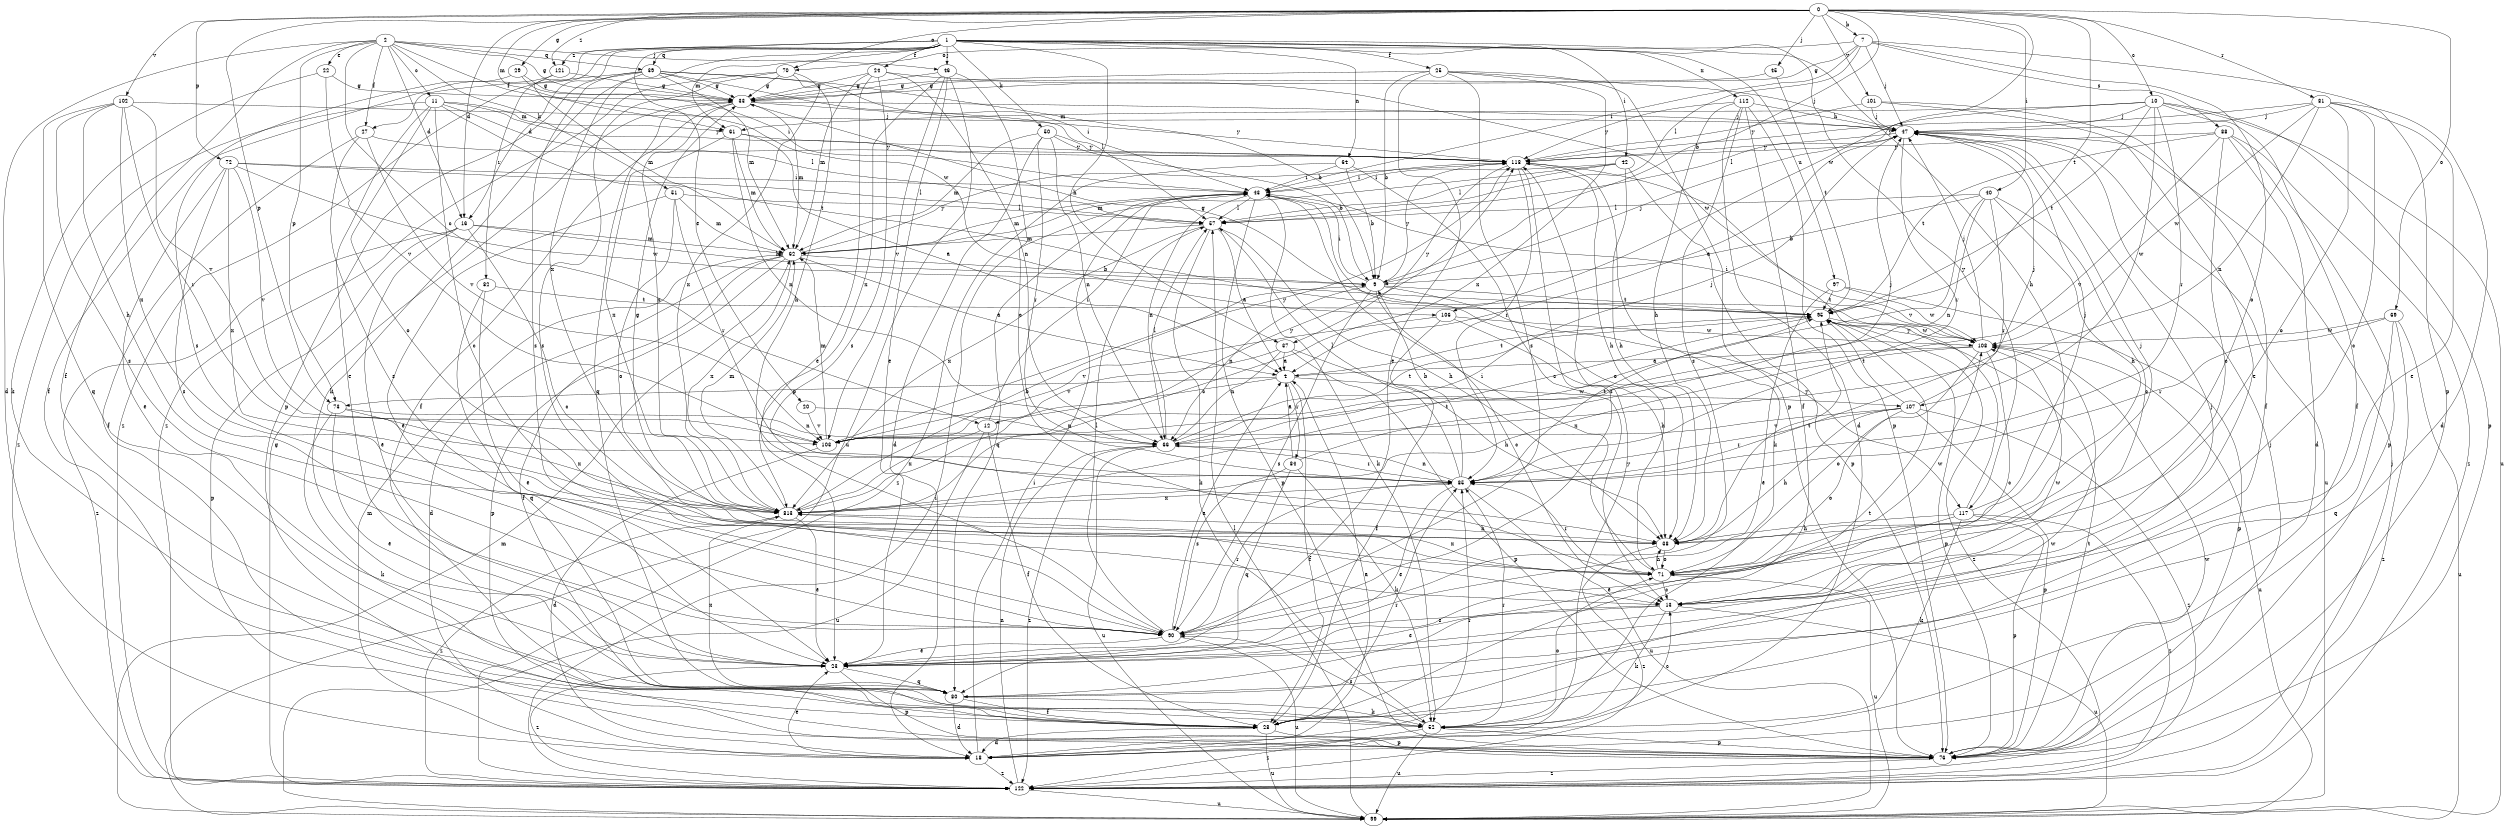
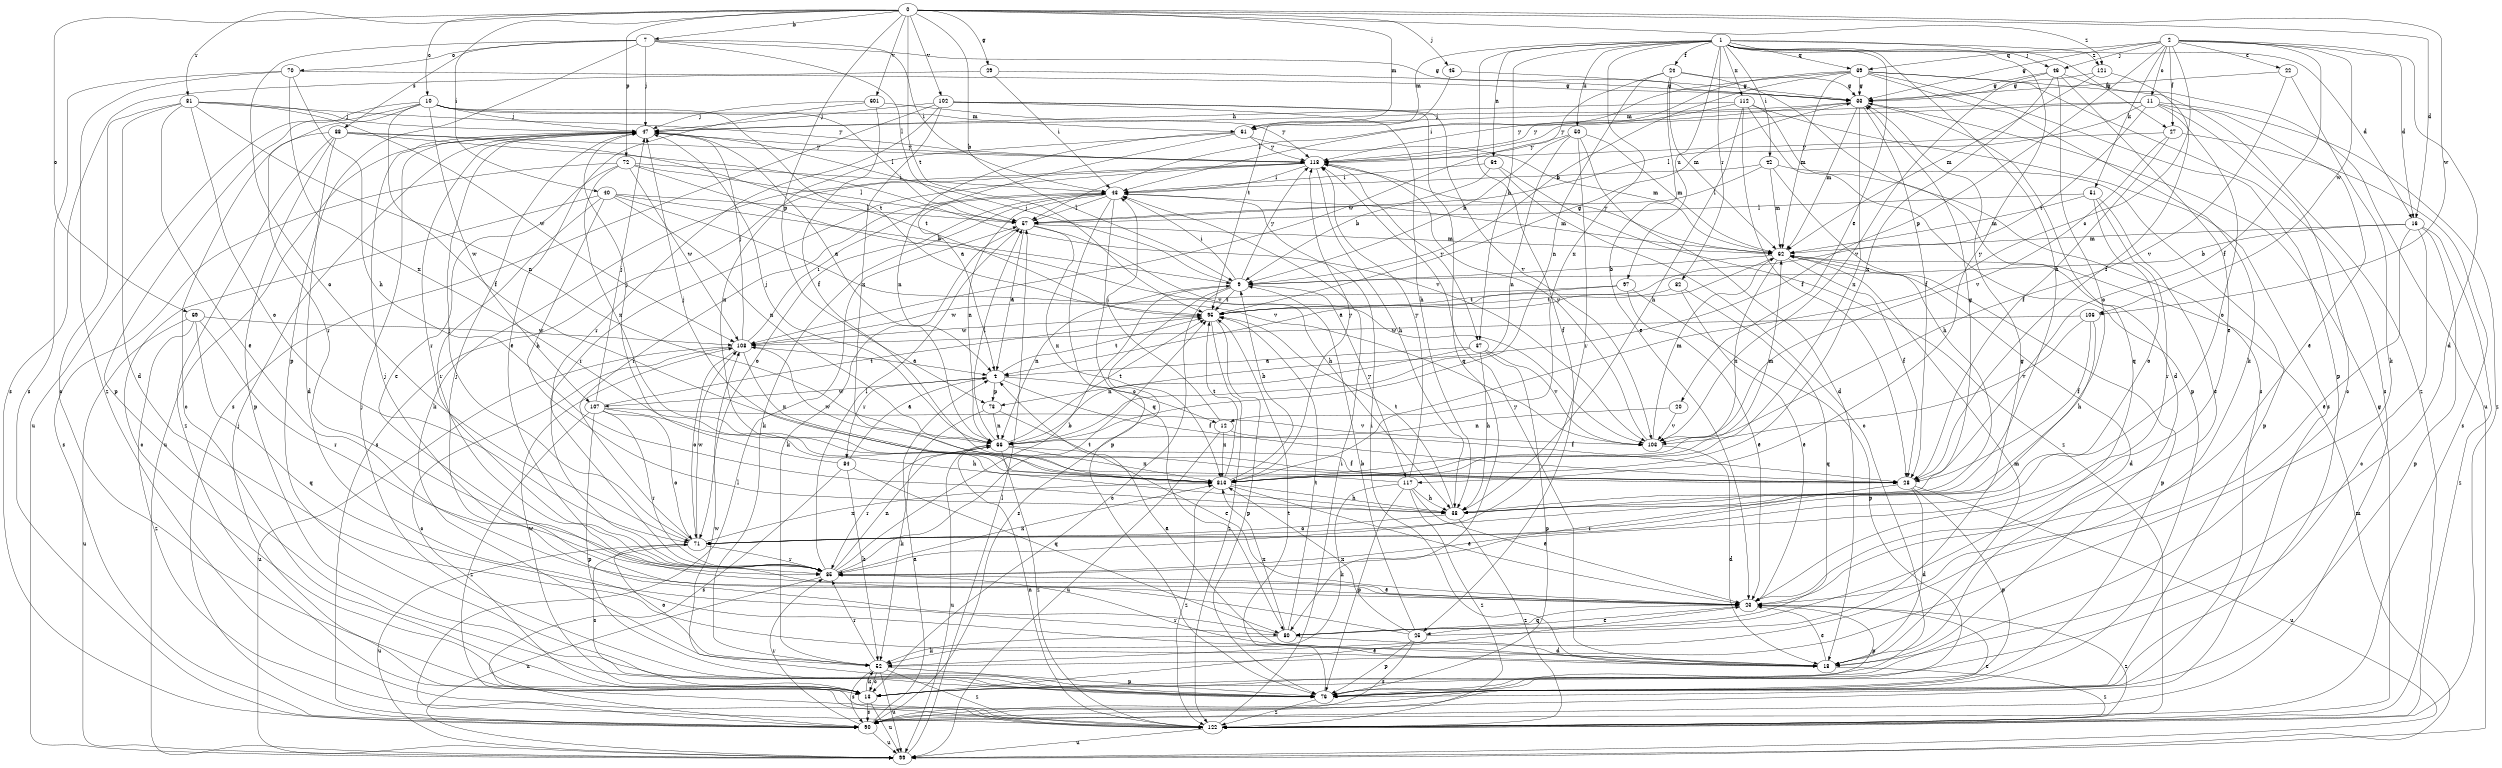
  strict digraph {
    0
    7
    9
    10
    16
    29
    40
    45
    61
    69
    70
    72
    73
    81
    95
-   101
+   101 [label=601]
    102
    106
    121
    33
    43
    47
    57
    71
    76
    88
    117
    13
    66
    90
    118
    28
    107
    85
    99
    23
    122
    62
    38
    103
    n41 [label=813]
    4
    108
    80
    52
    18
    1
    20
    24
    25
    27
    37
    42
    46
    50
    64
    n57 [label=39]
    82
    97
    112
    2
    11
    12
    22
    51
    84
    0 -> 7 [label=b]
    0 -> 9 [label=b]
    0 -> 10 [label=c]
    0 -> 16 [label=d]
    0 -> 29 [label=g]
    0 -> 40 [label=i]
    0 -> 45 [label=j]
    0 -> 61 [label=m]
    0 -> 69 [label=o]
-   0 -> 70 [label=o]
    0 -> 72 [label=p]
    0 -> 73 [label=p]
    0 -> 81 [label=r]
    0 -> 95 [label=t]
    0 -> 101 [label=v]
    0 -> 102 [label=v]
    0 -> 106 [label=w]
    0 -> 121 [label=z]
    7 -> 70 [label=o]
    7 -> 33 [label=g]
    7 -> 43 [label=i]
    7 -> 47 [label=j]
    7 -> 57 [label=l]
    7 -> 71 [label=o]
    7 -> 76 [label=p]
    7 -> 88 [label=s]
    9 -> 95 [label=t]
    9 -> 43 [label=i]
    9 -> 47 [label=j]
    9 -> 117 [label=y]
    9 -> 13 [label=c]
    9 -> 66 [label=n]
    9 -> 90 [label=s]
    9 -> 118 [label=y]
    10 -> 61 [label=m]
    10 -> 95 [label=t]
    10 -> 47 [label=j]
    10 -> 57 [label=l]
    10 -> 76 [label=p]
    10 -> 28 [label=f]
    10 -> 107 [label=w]
    10 -> 85 [label=r]
    10 -> 99 [label=u]
    16 -> 9 [label=b]
    16 -> 76 [label=p]
    16 -> 13 [label=c]
    16 -> 23 [label=e]
    16 -> 122 [label=z]
    16 -> 62 [label=m]
    29 -> 33 [label=g]
    29 -> 43 [label=i]
    29 -> 90 [label=s]
    40 -> 9 [label=b]
    40 -> 57 [label=l]
    40 -> 13 [label=c]
    40 -> 66 [label=n]
    40 -> 85 [label=r]
    40 -> 38 [label=h]
    40 -> 103 [label=v]
    45 -> 95 [label=t]
    45 -> 33 [label=g]
    61 -> 66 [label=n]
    61 -> 118 [label=y]
    61 -> 62 [label=m]
    61 -> n41 [label=x]
    61 -> 4 [label=a]
    69 -> 85 [label=r]
    69 -> 99 [label=u]
    69 -> 122 [label=z]
    69 -> 108 [label=w]
    69 -> 80 [label=q]
    70 -> 33 [label=g]
    70 -> 90 [label=s]
    70 -> 122 [label=z]
    70 -> 38 [label=h]
    70 -> n41 [label=x]
    72 -> 43 [label=i]
    72 -> 57 [label=l]
    72 -> 90 [label=s]
    72 -> 23 [label=e]
    72 -> 103 [label=v]
    72 -> n41 [label=x]
    72 -> 108 [label=w]
    73 -> 66 [label=n]
    73 -> 23 [label=e]
    73 -> 52 [label=k]
    81 -> 47 [label=j]
    81 -> 71 [label=o]
    81 -> 13 [label=c]
    81 -> 66 [label=n]
    81 -> 118 [label=y]
    81 -> 23 [label=e]
    81 -> 108 [label=w]
    81 -> 18 [label=d]
    95 -> 33 [label=g]
    95 -> 76 [label=p]
    95 -> 122 [label=z]
    95 -> 108 [label=w]
    101 -> 47 [label=j]
    101 -> 118 [label=y]
    101 -> 28 [label=f]
    101 -> 23 [label=e]
    102 -> 47 [label=j]
    102 -> 90 [label=s]
    102 -> 85 [label=r]
    102 -> 38 [label=h]
    102 -> 103 [label=v]
    102 -> n41 [label=x]
    102 -> 80 [label=q]
    106 -> 28 [label=f]
    106 -> 38 [label=h]
    106 -> 103 [label=v]
    106 -> 108 [label=w]
    121 -> 33 [label=g]
    121 -> 28 [label=f]
    121 -> 62 [label=m]
    33 -> 47 [label=j]
    33 -> 118 [label=y]
    33 -> 28 [label=f]
    33 -> 62 [label=m]
    33 -> n41 [label=x]
    33 -> 80 [label=q]
    43 -> 57 [label=l]
    43 -> 71 [label=o]
    43 -> 76 [label=p]
    43 -> 66 [label=n]
    43 -> 62 [label=m]
    43 -> 80 [label=q]
    43 -> 52 [label=k]
    47 -> 118 [label=y]
    47 -> 85 [label=r]
    47 -> 99 [label=u]
    47 -> 4 [label=a]
    57 -> 62 [label=m]
    57 -> 38 [label=h]
    57 -> n41 [label=x]
    57 -> 4 [label=a]
    57 -> 52 [label=k]
    71 -> 43 [label=i]
    71 -> 47 [label=j]
    71 -> 13 [label=c]
    71 -> 85 [label=r]
    71 -> 99 [label=u]
-   71 -> 38 [label=h]
    71 -> n41 [label=x]
    71 -> 108 [label=w]
    76 -> 95 [label=t]
    76 -> 47 [label=j]
    76 -> 122 [label=z]
    76 -> 108 [label=w]
    88 -> 95 [label=t]
    88 -> 76 [label=p]
    88 -> 13 [label=c]
    88 -> 118 [label=y]
    88 -> 122 [label=z]
    88 -> 103 [label=v]
    88 -> 18 [label=d]
    117 -> 47 [label=j]
    117 -> 76 [label=p]
    117 -> 118 [label=y]
    117 -> 23 [label=e]
    117 -> 122 [label=z]
    117 -> 38 [label=h]
    117 -> 52 [label=k]
    13 -> 90 [label=s]
    13 -> 99 [label=u]
    13 -> 23 [label=e]
    13 -> 108 [label=w]
    13 -> 52 [label=k]
    66 -> 95 [label=t]
    66 -> 47 [label=j]
    66 -> 57 [label=l]
    66 -> 85 [label=r]
    66 -> 99 [label=u]
    66 -> 122 [label=z]
-   73 -> n41 [label=x]
+   66 -> n41 [label=x]
    90 -> 57 [label=l]
    90 -> 85 [label=r]
    90 -> 99 [label=u]
    90 -> 23 [label=e]
    90 -> 4 [label=a]
    118 -> 43 [label=i]
    118 -> 90 [label=s]
    118 -> 85 [label=r]
    118 -> 38 [label=h]
    118 -> 52 [label=k]
    118 -> 37 [label=y]
    28 -> 76 [label=p]
    28 -> 85 [label=r]
    28 -> 99 [label=u]
    28 -> 108 [label=w]
    28 -> 18 [label=d]
    107 -> 95 [label=t]
    107 -> 47 [label=j]
    107 -> 71 [label=o]
    107 -> 76 [label=p]
    107 -> 85 [label=r]
    107 -> 122 [label=z]
    107 -> 38 [label=h]
    107 -> 103 [label=v]
    85 -> 9 [label=b]
    85 -> 95 [label=t]
    85 -> 57 [label=l]
    85 -> 66 [label=n]
    85 -> 99 [label=u]
    85 -> 23 [label=e]
    85 -> n41 [label=x]
    99 -> 57 [label=l]
    99 -> 62 [label=m]
    23 -> 76 [label=p]
    23 -> 122 [label=z]
    23 -> 80 [label=q]
    122 -> 33 [label=g]
    122 -> 43 [label=i]
    122 -> 47 [label=j]
    122 -> 66 [label=n]
    122 -> 99 [label=u]
    62 -> 9 [label=b]
    62 -> 76 [label=p]
    62 -> 118 [label=y]
    62 -> 28 [label=f]
    62 -> n41 [label=x]
    62 -> 4 [label=a]
    62 -> 18 [label=d]
    38 -> 95 [label=t]
    38 -> 33 [label=g]
    38 -> 71 [label=o]
    38 -> 122 [label=z]
    103 -> 118 [label=y]
    103 -> 62 [label=m]
    103 -> 18 [label=d]
    n41 -> 9 [label=b]
    n41 -> 95 [label=t]
    n41 -> 118 [label=y]
    n41 -> 23 [label=e]
    n41 -> 122 [label=z]
    n41 -> 62 [label=m]
    n41 -> 38 [label=h]
    4 -> 73 [label=p]
    4 -> 95 [label=t]
    4 -> 28 [label=f]
    4 -> 107 [label=w]
    4 -> 12 [label=c]
    4 -> 84 [label=r]
    108 -> 43 [label=i]
    108 -> 47 [label=j]
    108 -> 71 [label=o]
    108 -> 13 [label=c]
    108 -> 99 [label=u]
    108 -> n41 [label=x]
    108 -> 4 [label=a]
    80 -> 95 [label=t]
    80 -> 47 [label=j]
-   80 -> 28 [label=f]
+   66 -> 28 [label=f]
    80 -> n41 [label=x]
    80 -> 52 [label=k]
    80 -> 18 [label=d]
    52 -> 71 [label=o]
    52 -> 76 [label=p]
    52 -> 13 [label=c]
    52 -> 90 [label=s]
    52 -> 85 [label=r]
    52 -> 99 [label=u]
    52 -> 122 [label=z]
    18 -> 43 [label=i]
    18 -> 118 [label=y]
    18 -> 85 [label=r]
    18 -> 23 [label=e]
    18 -> 122 [label=z]
    18 -> 62 [label=m]
    18 -> 4 [label=a]
    1 -> 16 [label=d]
    1 -> 61 [label=m]
    1 -> 121 [label=z]
    1 -> 117 [label=y]
    1 -> 38 [label=h]
    1 -> n41 [label=x]
    1 -> 20 [label=e]
    1 -> 24 [label=f]
    1 -> 25 [label=f]
    1 -> 27 [label=f]
    1 -> 37 [label=h]
    1 -> 42 [label=i]
    1 -> 46 [label=j]
    1 -> 50 [label=k]
    1 -> 64 [label=n]
    1 -> n57 [label=q]
    1 -> 82 [label=r]
    1 -> 97 [label=u]
    1 -> 112 [label=x]
    20 -> 66 [label=n]
    20 -> 103 [label=v]
    24 -> 33 [label=g]
    24 -> 66 [label=n]
    24 -> 90 [label=s]
    24 -> 23 [label=e]
    24 -> 62 [label=m]
    24 -> 108 [label=w]
    25 -> 9 [label=b]
    25 -> 33 [label=g]
    25 -> 47 [label=j]
    25 -> 76 [label=p]
    25 -> 90 [label=s]
-   25 -> 23 [label=e]
+   23 -> 25 [label=e]
    25 -> n41 [label=x]
    27 -> 90 [label=s]
    27 -> 118 [label=y]
    27 -> 28 [label=f]
    27 -> 103 [label=v]
    37 -> 76 [label=p]
    37 -> 66 [label=n]
    37 -> 38 [label=h]
    37 -> 103 [label=v]
    37 -> 4 [label=a]
    42 -> 43 [label=i]
    42 -> 57 [label=l]
    42 -> 76 [label=p]
    42 -> 62 [label=m]
    42 -> 38 [label=h]
    46 -> 33 [label=g]
    46 -> 71 [label=o]
    46 -> 99 [label=u]
    46 -> 23 [label=e]
    46 -> 103 [label=v]
    46 -> n41 [label=x]
    50 -> 9 [label=b]
    50 -> 66 [label=n]
    50 -> 118 [label=y]
    50 -> 85 [label=r]
    50 -> 62 [label=m]
    50 -> 18 [label=d]
    64 -> 9 [label=b]
    64 -> 43 [label=i]
    64 -> 13 [label=c]
    64 -> 122 [label=z]
    n57 -> 9 [label=b]
    n57 -> 33 [label=g]
    n57 -> 43 [label=i]
    n57 -> 57 [label=l]
    n57 -> 76 [label=p]
    n57 -> 90 [label=s]
    n57 -> 122 [label=z]
    n57 -> 62 [label=m]
    n57 -> 52 [label=k]
    82 -> 95 [label=t]
    82 -> 23 [label=e]
    82 -> 80 [label=q]
    97 -> 95 [label=t]
    97 -> 76 [label=p]
    97 -> 23 [label=e]
    97 -> 108 [label=w]
    112 -> 47 [label=h]
    112 -> 76 [label=p]
    112 -> 90 [label=s]
    112 -> 118 [label=y]
    112 -> 28 [label=f]
    112 -> 38 [label=h]
    112 -> 18 [label=d]
    2 -> 16 [label=d]
    2 -> 73 [label=p]
    2 -> 106 [label=w]
    2 -> 33 [label=g]
    2 -> 28 [label=f]
    2 -> 18 [label=d]
    2 -> 27 [label=f]
    2 -> 46 [label=j]
    2 -> n57 [label=q]
    2 -> 11 [label=c]
    2 -> 12 [label=c]
    2 -> 22 [label=e]
    2 -> 51 [label=k]
    11 -> 61 [label=m]
    11 -> 95 [label=t]
    11 -> 57 [label=l]
    11 -> 71 [label=o]
    11 -> 13 [label=c]
    11 -> 118 [label=y]
    11 -> 23 [label=e]
    11 -> 122 [label=z]
    12 -> 43 [label=i]
    12 -> 28 [label=f]
    12 -> 99 [label=u]
    12 -> n41 [label=x]
    22 -> 33 [label=g]
    22 -> 103 [label=v]
    22 -> 52 [label=k]
    51 -> 57 [label=l]
    51 -> 71 [label=o]
    51 -> 85 [label=r]
    51 -> 23 [label=e]
    51 -> 62 [label=m]
    84 -> 47 [label=j]
    84 -> 90 [label=s]
    84 -> 4 [label=a]
    84 -> 80 [label=q]
    84 -> 52 [label=k]
  }
